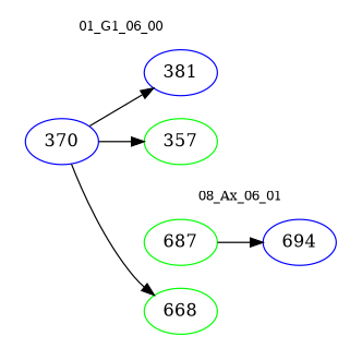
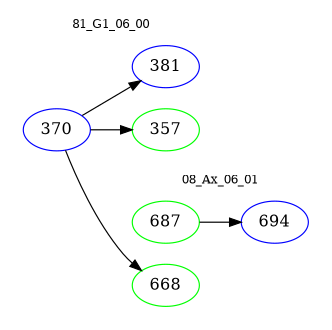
  digraph {
    rankdir=LR
    node [color=green]
    edge [color=black]
    n1 [label=687]
    n2 [label=668]
    n3 [color=blue label=694]
    n4 [color=blue label=370]
    n5 [label=357]
    n6 [color=blue label=381]
    subgraph cluster_1 {
      color=white
      fontsize=10
      label="08_Ax_06_01"
      n1
      n2
      n3
    }
    subgraph cluster_2 {
      color=white
      fontsize=10
-     label="01_G1_06_00"
+     label="81_G1_06_00"
      n4
      n5
      n6
    }
    n1 -> n3
    n4 -> n2
    n4 -> n5
    n4 -> n6
  }
